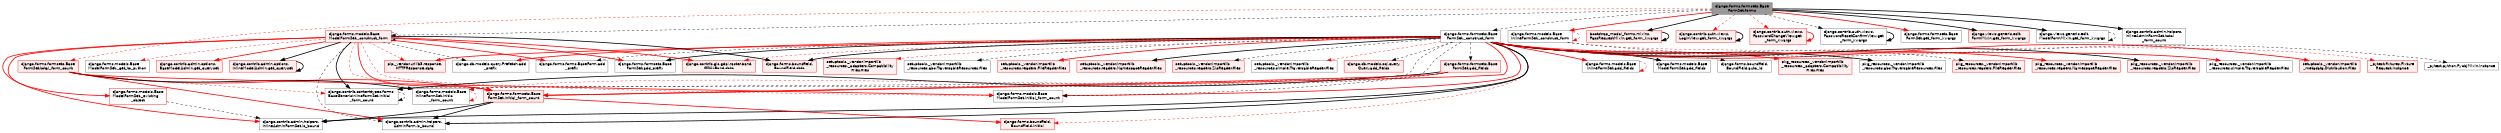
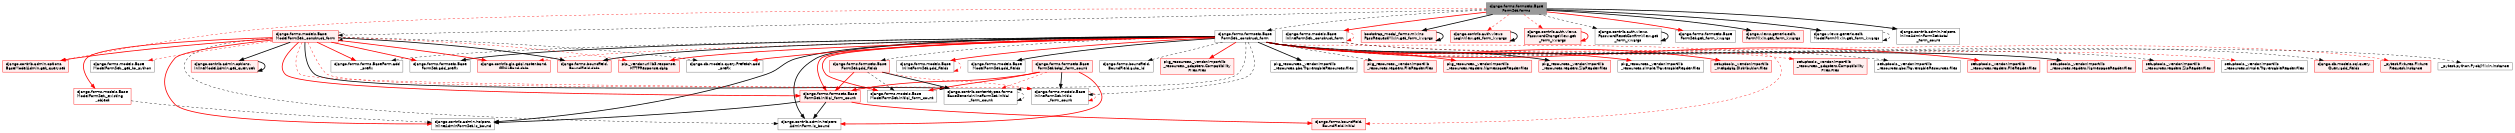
  digraph {
    rankdir=TB
    node [color=red fillcolor="#FFF0F0" fontname=Helvetica fontsize=10 shape=box style=filled]
    edge [color=black fontname=Helvetica fontsize=10 labelfontname=Helvetica labelfontsize=10 style=bold]
    n1 [color=gray40 fillcolor=grey60 fontcolor=black height=0.2 label="django.forms.formsets.Base\lFormSet.forms" width=0.4]
    n2 [color=grey40 fillcolor=white height=0.2 label="django.forms.formsets.Base\lFormSet._construct_form" width=0.4]
    n3 [color=grey40 fillcolor=white height=0.2 label="django.forms.models.Base\lInlineFormSet._construct_form" width=0.4]
    n4 [height=0.2 label="django.forms.models.Base\lModelFormSet._construct_form" width=0.4]
    n5 [height=0.2 label="bootstrap_modal_forms.mixins.\lPassRequestMixin.get_form_kwargs" width=0.4]
    n6 [height=0.2 label="django.contrib.auth.views.\lLoginView.get_form_kwargs" width=0.4]
    n7 [height=0.2 label="django.contrib.auth.views.\lPasswordChangeView.get\l_form_kwargs" width=0.4]
    n8 [color=grey40 fillcolor=white height=0.2 label="django.contrib.auth.views.\lPasswordResetConfirmView.get\l_form_kwargs" width=0.4]
    n9 [color=grey40 fillcolor=white height=0.2 label="django.forms.formsets.Base\lFormSet.get_form_kwargs" width=0.4]
    n10 [height=0.2 label="django.views.generic.edit.\lFormMixin.get_form_kwargs" width=0.4]
    n11 [color=grey40 fillcolor=white height=0.2 label="django.views.generic.edit.\lModelFormMixin.get_form_kwargs" width=0.4]
    n12 [color=grey40 fillcolor=white height=0.2 label="django.contrib.admin.helpers.\lInlineAdminFormSet.total\l_form_count" width=0.4]
    n13 [height=0.2 label="django.forms.formsets.Base\lFormSet.total_form_count" width=0.4]
    n14 [height=0.2 label="django.db.models.sql.query.\lQuery.add_fields" width=0.4]
    n15 [height=0.2 label="django.forms.formsets.Base\lFormSet.add_fields" width=0.4]
    n16 [color=grey40 fillcolor=white height=0.2 label="django.contrib.contenttypes.forms.\lBaseGenericInlineFormSet.initial\l_form_count" width=0.4]
    n17 [height=0.2 label="django.forms.formsets.Base\lFormSet.initial_form_count" width=0.4]
    n18 [height=0.2 label="django.forms.boundfield.\lBoundField.initial" width=0.4]
    n19 [color=grey40 fillcolor=white height=0.2 label="django.contrib.admin.helpers.\lAdminForm.is_bound" width=0.4]
    n20 [color=grey40 fillcolor=white height=0.2 label="django.contrib.admin.helpers.\lInlineAdminFormSet.is_bound" width=0.4]
    n21 [color=grey40 fillcolor=white height=0.2 label="django.forms.models.Base\lInlineFormSet.initial\l_form_count" width=0.4]
    n22 [color=grey40 fillcolor=white height=0.2 label="django.forms.models.Base\lModelFormSet.initial_form_count" width=0.4]
    n23 [color=grey40 fillcolor=white height=0.2 label="django.forms.models.Base\lInlineFormSet.add_fields" width=0.4]
    n24 [color=grey40 fillcolor=white height=0.2 label="django.forms.models.Base\lModelFormSet.add_fields" width=0.4]
    n25 [color=grey40 fillcolor=white height=0.2 label="django.db.models.query.Prefetch.add\l_prefix" width=0.4]
    n26 [color=grey40 fillcolor=white height=0.2 label="django.forms.forms.BaseForm.add\l_prefix" width=0.4]
    n27 [color=grey40 fillcolor=white height=0.2 label="django.forms.formsets.Base\lFormSet.add_prefix" width=0.4]
    n28 [color=grey40 fillcolor=white height=0.2 label="django.forms.boundfield.\lBoundField.auto_id" width=0.4]
    n29 [height=0.2 label="django.contrib.gis.gdal.raster.band.\lGDALBand.data" width=0.4]
    n30 [height=0.2 label="django.forms.boundfield.\lBoundField.data" width=0.4]
    n31 [height=0.2 label="pip._vendor.urllib3.response.\lHTTPResponse.data" width=0.4]
    n32 [height=0.2 label="pkg_resources._vendor.importlib\l_resources._adapters.Compatibility\lFiles.files" width=0.4]
    n33 [color=grey40 fillcolor=white height=0.2 label="pkg_resources._vendor.importlib\l_resources.abc.TraversableResources.files" width=0.4]
    n34 [height=0.2 label="pkg_resources._vendor.importlib\l_resources.readers.FileReader.files" width=0.4]
    n35 [height=0.2 label="pkg_resources._vendor.importlib\l_resources.readers.NamespaceReader.files" width=0.4]
    n36 [height=0.2 label="pkg_resources._vendor.importlib\l_resources.readers.ZipReader.files" width=0.4]
    n37 [color=grey40 fillcolor=white height=0.2 label="pkg_resources._vendor.importlib\l_resources.simple.TraversableReader.files" width=0.4]
    n38 [height=0.2 label="setuptools._vendor.importlib\l_metadata.Distribution.files" width=0.4]
    n39 [height=0.2 label="setuptools._vendor.importlib\l_resources._adapters.Compatibility\lFiles.files" width=0.4]
    n40 [color=grey40 fillcolor=white height=0.2 label="setuptools._vendor.importlib\l_resources.abc.TraversableResources.files" width=0.4]
    n41 [height=0.2 label="setuptools._vendor.importlib\l_resources.readers.FileReader.files" width=0.4]
    n42 [height=0.2 label="setuptools._vendor.importlib\l_resources.readers.NamespaceReader.files" width=0.4]
    n43 [height=0.2 label="setuptools._vendor.importlib\l_resources.readers.ZipReader.files" width=0.4]
    n44 [color=grey40 fillcolor=white height=0.2 label="setuptools._vendor.importlib\l_resources.simple.TraversableReader.files" width=0.4]
    n45 [height=0.2 label="_pytest.fixtures.Fixture\lRequest.instance" width=0.4]
    n46 [color=grey40 fillcolor=white height=0.2 label="_pytest.python.PyobjMixin.instance" width=0.4]
    n47 [fillcolor=white height=0.2 label="django.forms.models.Base\lModelFormSet._existing\l_object" width=0.4]
    n48 [color=grey40 fillcolor=white height=0.2 label="django.forms.models.Base\lModelFormSet._get_to_python" width=0.4]
    n49 [height=0.2 label="django.contrib.admin.options.\lBaseModelAdmin.get_queryset" width=0.4]
    n50 [height=0.2 label="django.contrib.admin.options.\lInlineModelAdmin.get_queryset" width=0.4]
    n1 -> n2 [style=dashed]
    n1 -> n3 [color=red]
    n1 -> n4 [style=dashed]
    n1 -> n5
    n1 -> n6 [color=red style=dashed]
    n1 -> n7 [color=red style=dashed]
    n1 -> n8 [style=dashed]
    n1 -> n9 [color=red]
    n1 -> n10
    n1 -> n11
    n1 -> n12
-   n1 -> n13 [color=red style=dashed]
+   n1 -> n49 [color=red style=dashed]
    n2 -> n14 [style=dashed]
    n2 -> n15 [style=dashed]
    n2 -> n16 [style=dashed]
    n2 -> n17 [color=red]
    n2 -> n18 [color=red style=dashed]
    n2 -> n19
    n2 -> n20
    n2 -> n21 [style=dashed]
    n2 -> n22 [color=red]
    n2 -> n23 [color=red]
    n2 -> n24
    n2 -> n25 [color=red]
    n2 -> n26 [style=dashed]
    n2 -> n27
    n2 -> n28 [style=dashed]
    n2 -> n29 [color=red style=dashed]
    n2 -> n30
    n2 -> n31 [color=red]
    n2 -> n32 [color=red]
    n2 -> n33
    n2 -> n34 [style=dashed]
    n2 -> n35 [color=red]
    n2 -> n36
    n2 -> n37 [color=red]
    n2 -> n38 [color=red]
    n2 -> n39 [color=red style=dashed]
    n2 -> n40 [style=dashed]
    n2 -> n41 [color=red]
    n2 -> n42
    n2 -> n43 [style=dashed]
    n2 -> n44 [color=red style=dashed]
    n3 -> n3 [color=red style=dashed]
    n3 -> n45 [color=red style=dashed]
    n3 -> n46 [style=dashed]
    n4 -> n4 [style=dashed]
    n4 -> n16
    n4 -> n17 [color=red]
    n4 -> n19 [style=dashed]
    n4 -> n20 [color=red]
    n4 -> n21 [color=red style=dashed]
    n4 -> n22 [color=red style=dashed]
    n4 -> n25 [style=dashed]
    n4 -> n26 [color=red]
    n4 -> n27 [color=red]
    n4 -> n29 [color=red]
    n4 -> n30
    n4 -> n31 [color=red style=dashed]
    n4 -> n47 [color=red]
    n4 -> n48 [color=red style=dashed]
    n4 -> n49 [color=red]
    n4 -> n50
    n5 -> n5
    n6 -> n6
    n7 -> n7 [color=red]
    n8 -> n8
    n11 -> n11 [style=dashed]
    n13 -> n16 [color=red style=dashed]
    n13 -> n17 [color=red]
    n13 -> n19 [color=red]
    n13 -> n21
    n13 -> n22 [color=red]
    n15 -> n16
    n15 -> n17 [color=red]
    n15 -> n21 [color=red style=dashed]
    n15 -> n22 [style=dashed]
    n16 -> n16 [style=dashed]
    n17 -> n18 [color=red]
    n17 -> n19
    n17 -> n20
    n21 -> n21 [color=red style=dashed]
    n23 -> n23 [color=red style=dashed]
    n47 -> n20 [style=dashed]
    n50 -> n50
  }
